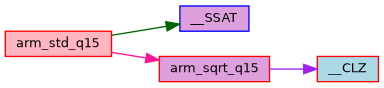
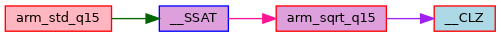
  digraph {
    rankdir=LR
    node [color=red fillcolor=plum fontname=Helvetica fontsize=10 shape=record style=filled]
    edge [fontname=Helvetica fontsize=10 labelfontname=Helvetica labelfontsize=10 style=solid]
    n1 [fillcolor=lightpink fontcolor=black height=0.2 label=arm_std_q15 width=0.4]
    n2 [color=blue height=0.2 label=__SSAT width=0.4]
    n3 [height=0.2 label=arm_sqrt_q15 width=0.4]
    n4 [fillcolor=lightblue height=0.2 label=__CLZ width=0.4]
    n1 -> n2 [color=darkgreen]
-   n1 -> n3 [color=deeppink]
+   n2 -> n3 [color=deeppink]
    n3 -> n4 [color=purple]
  }
